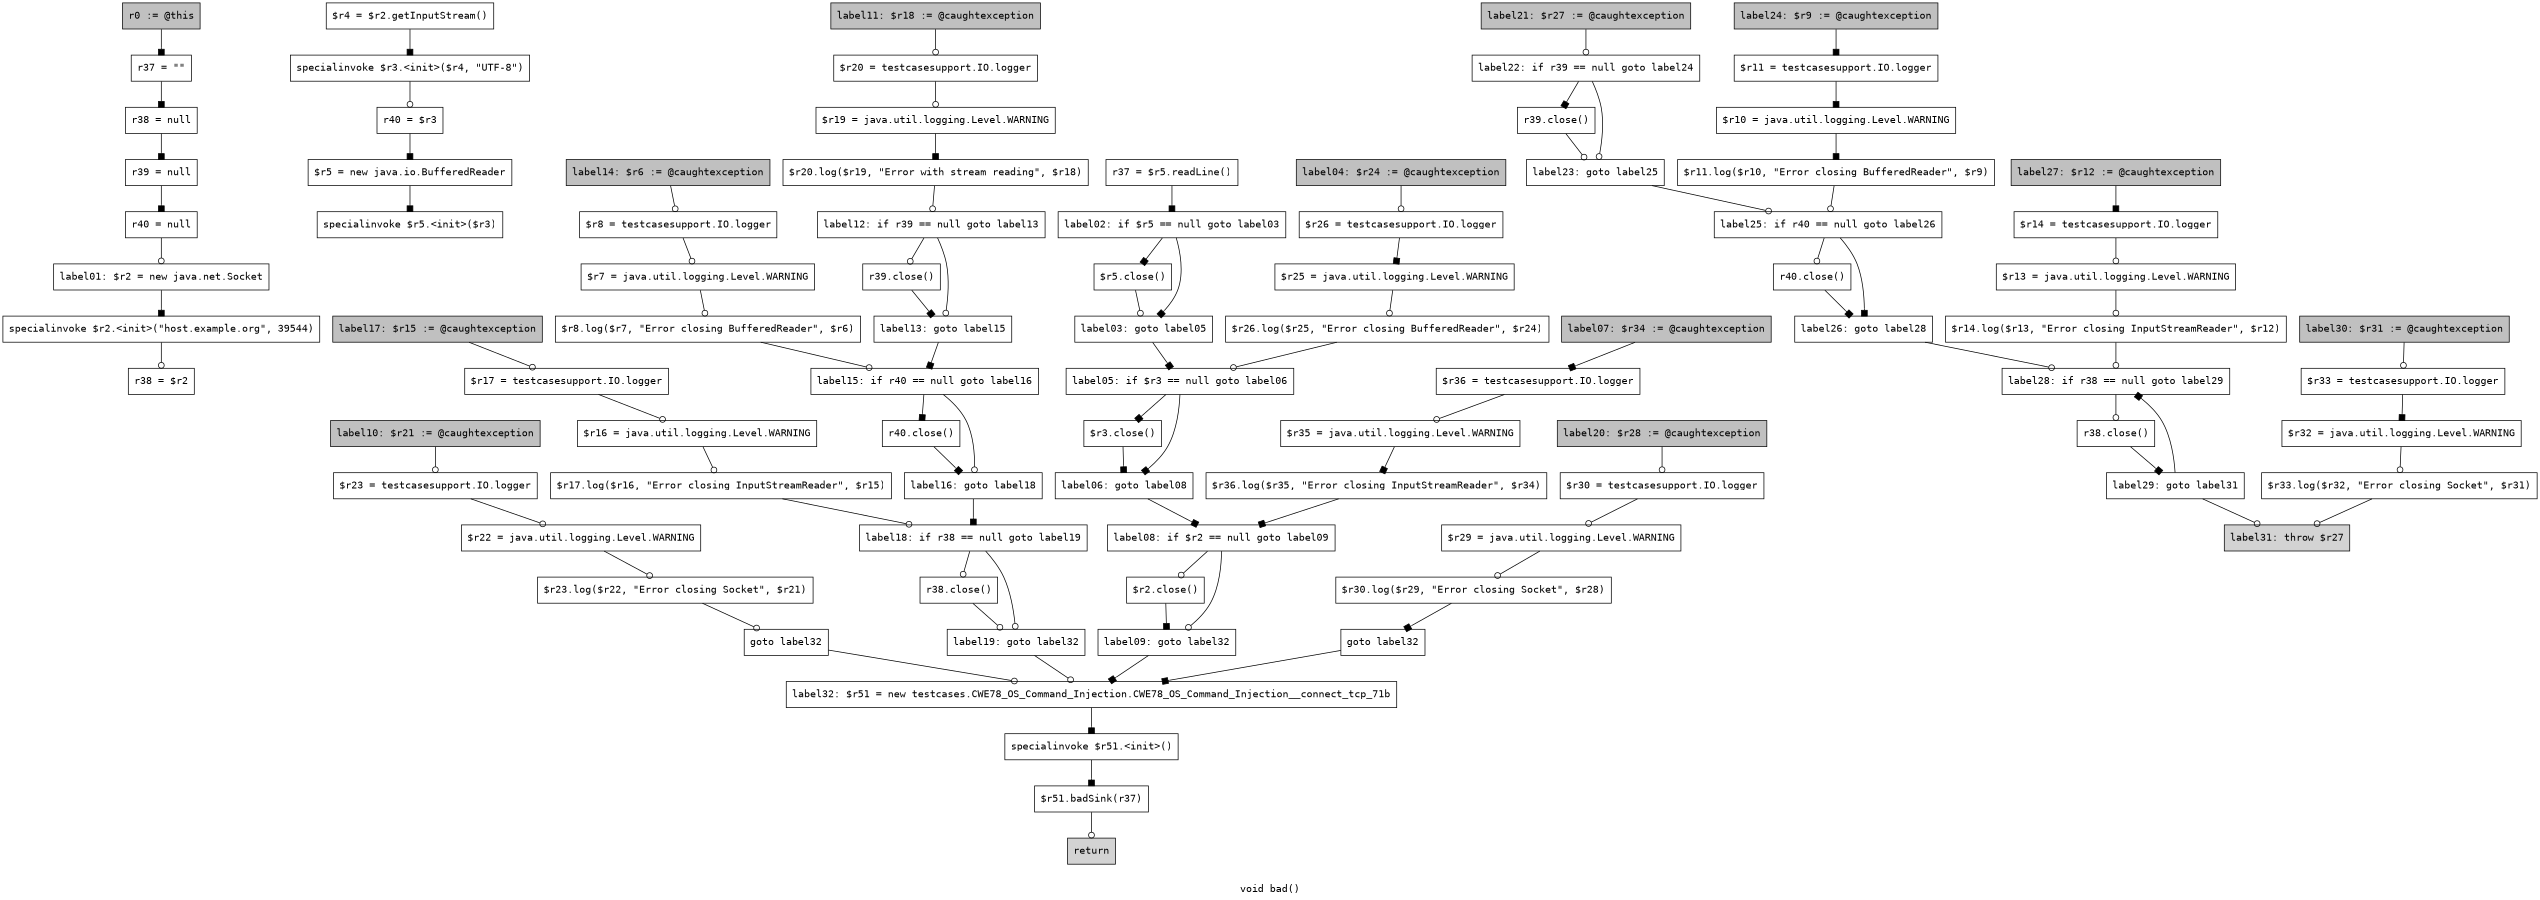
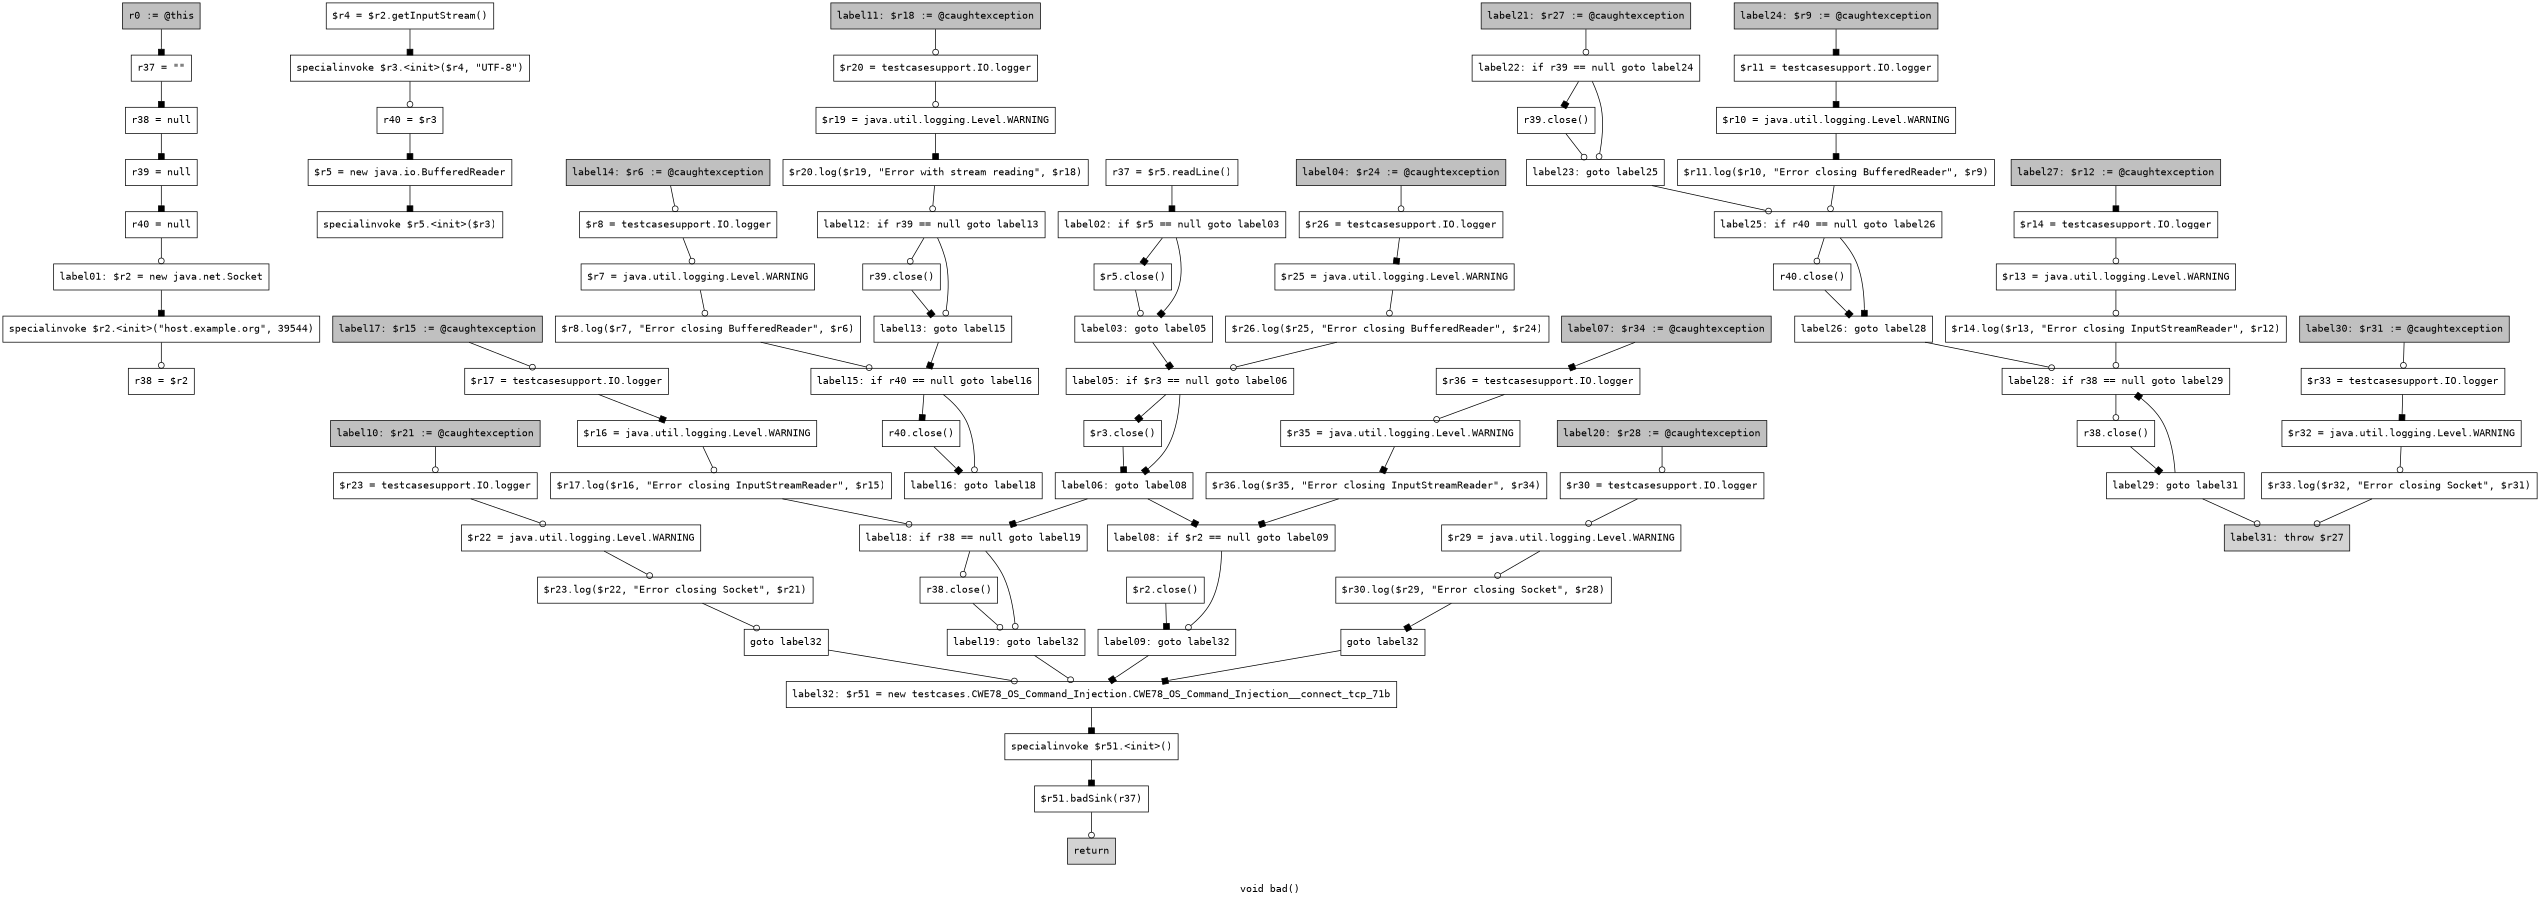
  digraph {
    fontname="DejaVu Sans Mono"
    label="void bad()"
    node [fontname="DejaVu Sans Mono" shape=box]
    edge [arrowhead=odot fontname="DejaVu Sans Mono"]
    n1 [fillcolor=gray label="r0 := @this" style=filled]
    n2 [label="r37 = \"\""]
    n3 [label="r38 = null"]
    n4 [label="r39 = null"]
    n5 [label="r40 = null"]
    n6 [label="label01: $r2 = new java.net.Socket"]
    n7 [label="specialinvoke $r2.<init>(\"host.example.org\", 39544)"]
    n8 [label="r38 = $r2"]
    n9 [label="$r4 = $r2.getInputStream()"]
    n10 [label="specialinvoke $r3.<init>($r4, \"UTF-8\")"]
    n11 [label="r40 = $r3"]
    n12 [label="$r5 = new java.io.BufferedReader"]
    n13 [label="specialinvoke $r5.<init>($r3)"]
    n14 [label="r37 = $r5.readLine()"]
    n15 [label="label02: if $r5 == null goto label03"]
    n16 [label="$r5.close()"]
    n17 [label="label03: goto label05"]
    n18 [label="label05: if $r3 == null goto label06"]
    n19 [label="$r3.close()"]
    n20 [label="label06: goto label08"]
    n21 [label="label08: if $r2 == null goto label09"]
    n22 [fillcolor=gray label="label04: $r24 := @caughtexception" style=filled]
    n23 [label="$r26 = testcasesupport.IO.logger"]
    n24 [label="$r25 = java.util.logging.Level.WARNING"]
    n25 [label="$r26.log($r25, \"Error closing BufferedReader\", $r24)"]
    n26 [label="$r2.close()"]
    n27 [label="label09: goto label32"]
    n28 [label="label32: $r51 = new testcases.CWE78_OS_Command_Injection.CWE78_OS_Command_Injection__connect_tcp_71b"]
    n29 [fillcolor=gray label="label07: $r34 := @caughtexception" style=filled]
    n30 [label="$r36 = testcasesupport.IO.logger"]
    n31 [label="$r35 = java.util.logging.Level.WARNING"]
    n32 [label="$r36.log($r35, \"Error closing InputStreamReader\", $r34)"]
    n33 [label="specialinvoke $r51.<init>()"]
    n34 [label="$r51.badSink(r37)"]
    n35 [fillcolor=gray label="label10: $r21 := @caughtexception" style=filled]
    n36 [label="$r23 = testcasesupport.IO.logger"]
    n37 [label="$r22 = java.util.logging.Level.WARNING"]
    n38 [label="$r23.log($r22, \"Error closing Socket\", $r21)"]
    n39 [label="goto label32"]
    n40 [fillcolor=gray label="label11: $r18 := @caughtexception" style=filled]
    n41 [label="$r20 = testcasesupport.IO.logger"]
    n42 [label="$r19 = java.util.logging.Level.WARNING"]
    n43 [label="$r20.log($r19, \"Error with stream reading\", $r18)"]
    n44 [label="label12: if r39 == null goto label13"]
    n45 [label="r39.close()"]
    n46 [label="label13: goto label15"]
    n47 [label="label15: if r40 == null goto label16"]
    n48 [label="r40.close()"]
    n49 [label="label16: goto label18"]
    n50 [label="label18: if r38 == null goto label19"]
    n51 [fillcolor=gray label="label14: $r6 := @caughtexception" style=filled]
    n52 [label="$r8 = testcasesupport.IO.logger"]
    n53 [label="$r7 = java.util.logging.Level.WARNING"]
    n54 [label="$r8.log($r7, \"Error closing BufferedReader\", $r6)"]
    n55 [label="r38.close()"]
    n56 [label="label19: goto label32"]
    n57 [fillcolor=gray label="label17: $r15 := @caughtexception" style=filled]
    n58 [label="$r17 = testcasesupport.IO.logger"]
    n59 [label="$r16 = java.util.logging.Level.WARNING"]
    n60 [label="$r17.log($r16, \"Error closing InputStreamReader\", $r15)"]
    n61 [fillcolor=gray label="label20: $r28 := @caughtexception" style=filled]
    n62 [label="$r30 = testcasesupport.IO.logger"]
    n63 [label="$r29 = java.util.logging.Level.WARNING"]
    n64 [label="$r30.log($r29, \"Error closing Socket\", $r28)"]
    n65 [label="goto label32"]
    n66 [fillcolor=gray label="label21: $r27 := @caughtexception" style=filled]
    n67 [label="label22: if r39 == null goto label24"]
    n68 [label="r39.close()"]
    n69 [label="label23: goto label25"]
    n70 [label="label25: if r40 == null goto label26"]
    n71 [label="r40.close()"]
    n72 [label="label26: goto label28"]
    n73 [label="label28: if r38 == null goto label29"]
    n74 [fillcolor=gray label="label24: $r9 := @caughtexception" style=filled]
    n75 [label="$r11 = testcasesupport.IO.logger"]
    n76 [label="$r10 = java.util.logging.Level.WARNING"]
    n77 [label="$r11.log($r10, \"Error closing BufferedReader\", $r9)"]
    n78 [label="r38.close()"]
    n79 [label="label29: goto label31"]
    n80 [fillcolor=lightgray label="label31: throw $r27" style=filled]
    n81 [fillcolor=gray label="label27: $r12 := @caughtexception" style=filled]
    n82 [label="$r14 = testcasesupport.IO.logger"]
    n83 [label="$r13 = java.util.logging.Level.WARNING"]
    n84 [label="$r14.log($r13, \"Error closing InputStreamReader\", $r12)"]
    n85 [fillcolor=gray label="label30: $r31 := @caughtexception" style=filled]
    n86 [label="$r33 = testcasesupport.IO.logger"]
    n87 [label="$r32 = java.util.logging.Level.WARNING"]
    n88 [label="$r33.log($r32, \"Error closing Socket\", $r31)"]
    n89 [fillcolor=lightgray label=return style=filled]
    n1 -> n2 [arrowhead=box]
    n2 -> n3 [arrowhead=box]
    n3 -> n4 [arrowhead=box]
    n4 -> n5 [arrowhead=box]
    n5 -> n6
    n6 -> n7 [arrowhead=box]
    n7 -> n8
    n9 -> n10 [arrowhead=box]
    n10 -> n11
    n11 -> n12 [arrowhead=box]
    n12 -> n13 [arrowhead=box]
    n14 -> n15 [arrowhead=box]
    n15 -> n16 [arrowhead=box]
    n15 -> n17 [arrowhead=box]
    n16 -> n17
    n17 -> n18 [arrowhead=box]
    n18 -> n19 [arrowhead=box]
    n18 -> n20 [arrowhead=box]
    n19 -> n20 [arrowhead=box]
    n20 -> n21 [arrowhead=box]
-   n21 -> n26
    n21 -> n27
    n22 -> n23
    n23 -> n24 [arrowhead=box]
    n24 -> n25
    n25 -> n18
    n26 -> n27 [arrowhead=box]
    n27 -> n28 [arrowhead=box]
    n28 -> n33 [arrowhead=box]
    n29 -> n30 [arrowhead=box]
    n30 -> n31
    n31 -> n32 [arrowhead=box]
    n32 -> n21 [arrowhead=box]
    n33 -> n34 [arrowhead=box]
    n34 -> n89
    n35 -> n36
    n36 -> n37
    n37 -> n38
    n38 -> n39
    n39 -> n28
    n40 -> n41
    n41 -> n42
    n42 -> n43 [arrowhead=box]
    n43 -> n44
    n44 -> n45
    n44 -> n46
    n45 -> n46 [arrowhead=box]
    n46 -> n47 [arrowhead=box]
    n47 -> n48 [arrowhead=box]
    n47 -> n49
    n48 -> n49 [arrowhead=box]
-   n49 -> n50 [arrowhead=box]
+   n20 -> n50 [arrowhead=box]
    n50 -> n55
    n50 -> n56
    n51 -> n52
    n52 -> n53
    n53 -> n54
    n54 -> n47
    n55 -> n56
    n56 -> n28
    n57 -> n58
-   n58 -> n59
+   n58 -> n59 [arrowhead=box]
    n59 -> n60
    n60 -> n50
    n61 -> n62
    n62 -> n63
    n63 -> n64
    n64 -> n65 [arrowhead=box]
    n65 -> n28 [arrowhead=box]
    n66 -> n67
    n67 -> n68 [arrowhead=box]
    n67 -> n69
    n68 -> n69
    n69 -> n70
    n70 -> n71
    n70 -> n72 [arrowhead=box]
    n71 -> n72 [arrowhead=box]
    n72 -> n73
    n73 -> n78
    n74 -> n75 [arrowhead=box]
    n75 -> n76 [arrowhead=box]
    n76 -> n77 [arrowhead=box]
    n77 -> n70
    n78 -> n79 [arrowhead=box]
    n79 -> n73 [arrowhead=box]
    n79 -> n80
    n81 -> n82 [arrowhead=box]
    n82 -> n83
    n83 -> n84
    n84 -> n73
    n85 -> n86
    n86 -> n87 [arrowhead=box]
    n87 -> n88
    n88 -> n80
  }
